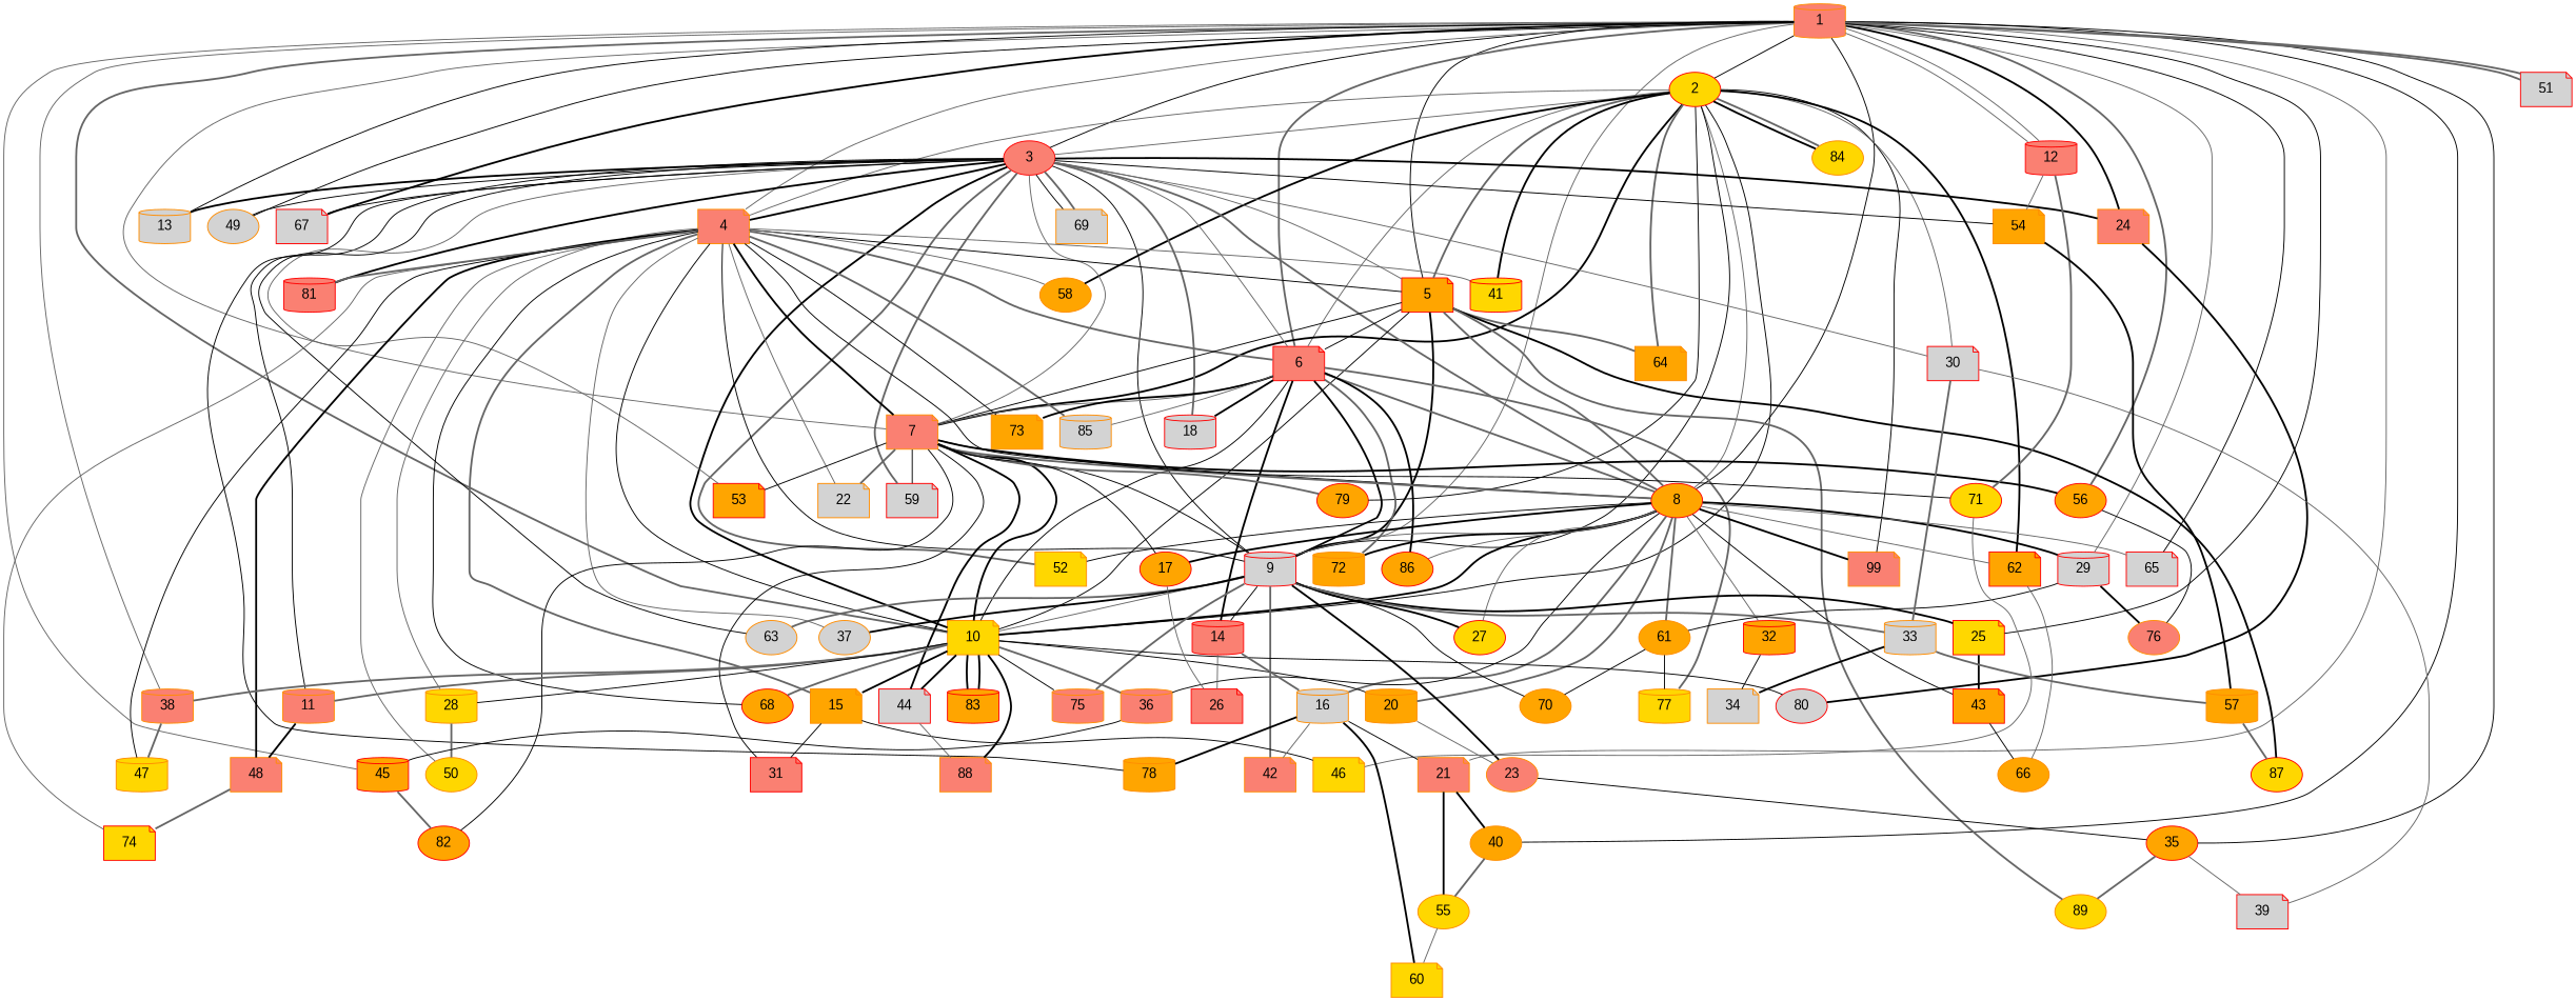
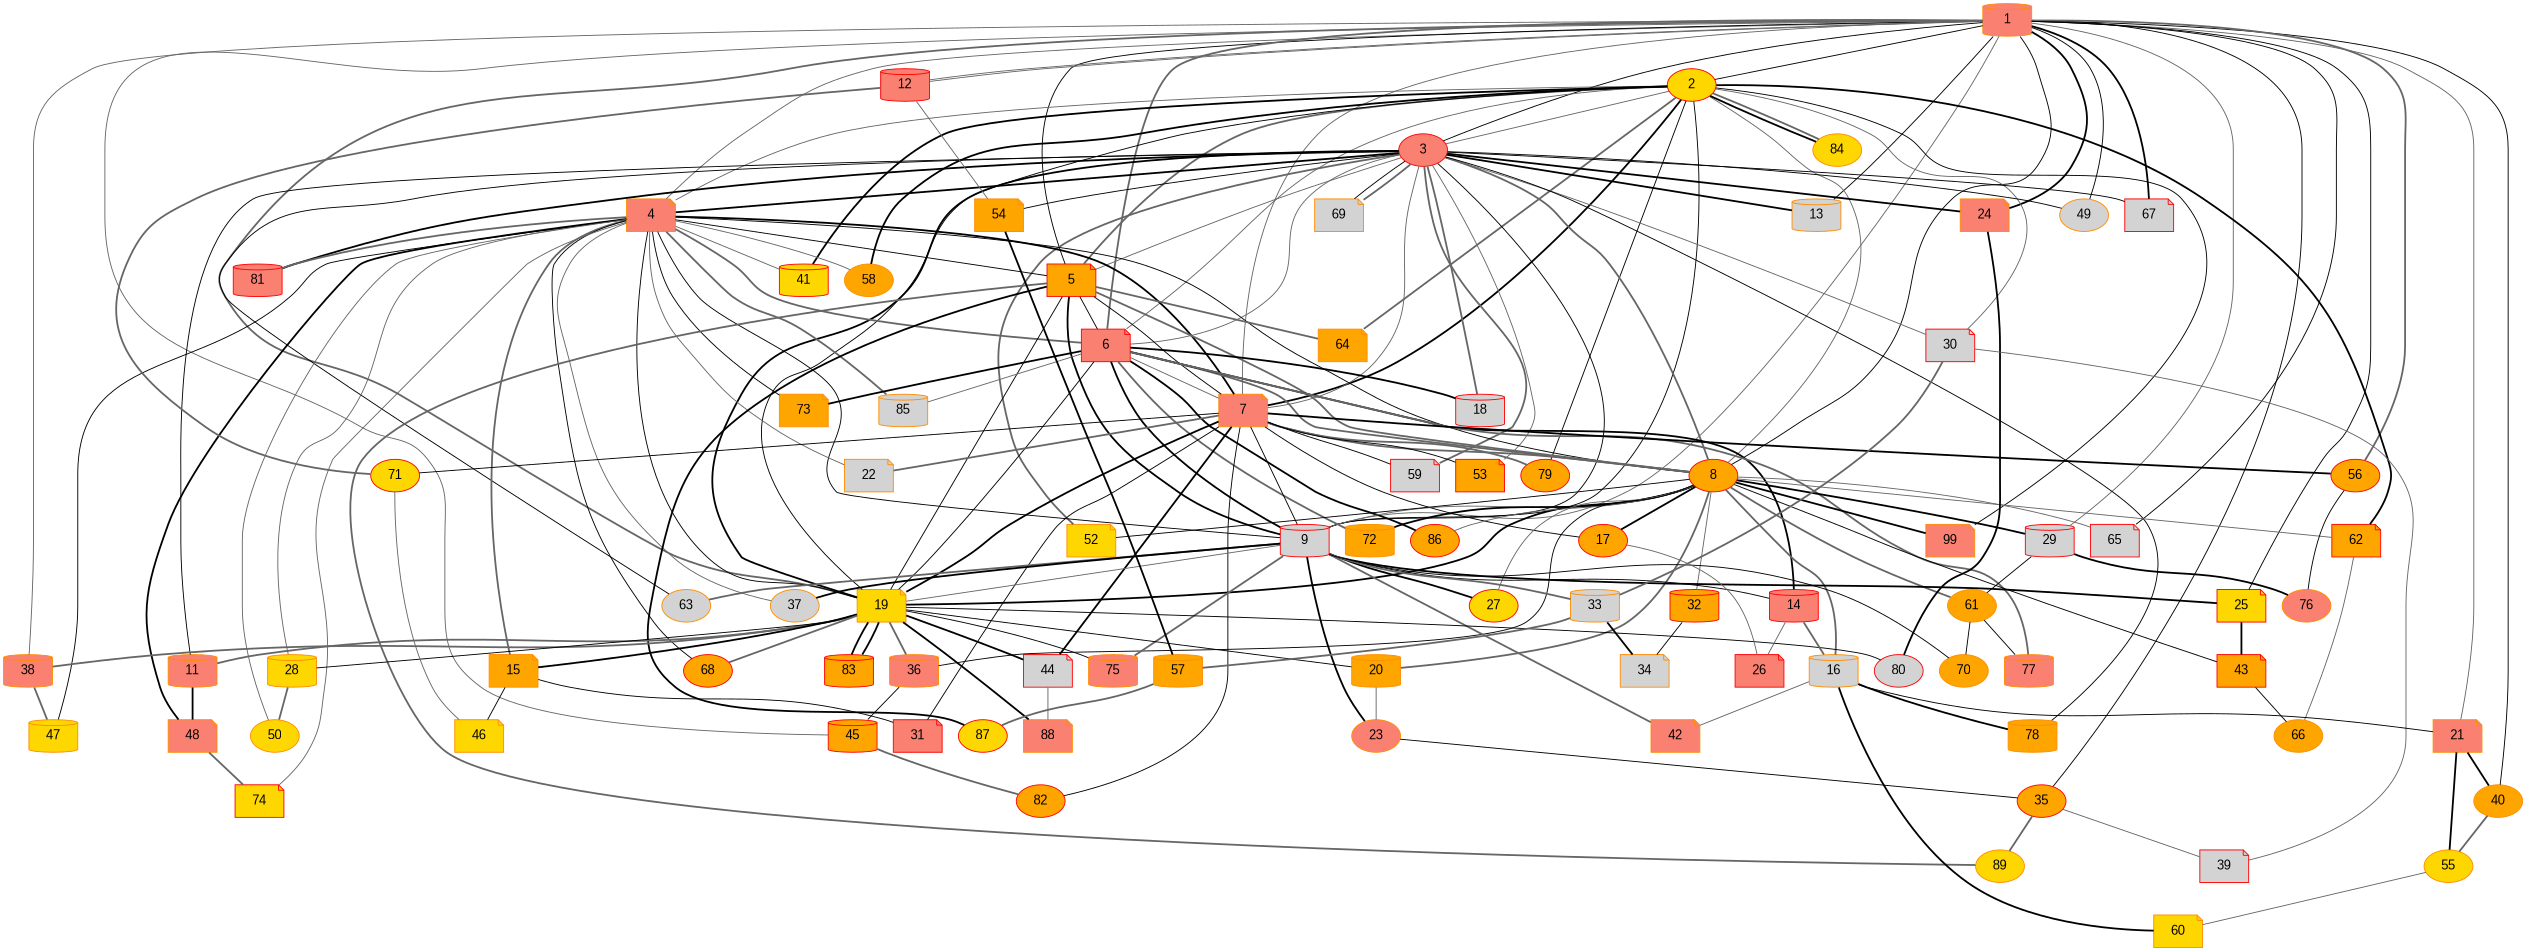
  graph {
    fontname="Liberation Sans"
    node [color=darkorange fillcolor=orange fontname="Liberation Sans" shape=note style=filled]
    edge [color=black fontname="Liberation Sans" style=solid]
    1 [fillcolor=salmon shape=cylinder]
    2 [color=red fillcolor=gold shape=ellipse]
    3 [color=red fillcolor=salmon shape=ellipse]
    4 [fillcolor=salmon]
    5 [color=red]
    6 [color=red fillcolor=salmon]
    7 [fillcolor=salmon]
    8 [color=red shape=ellipse]
    9 [color=red fillcolor=lightgrey shape=cylinder]
-   10 [fillcolor=gold]
+   10 [fillcolor=gold label=19]
    12 [color=red fillcolor=salmon shape=cylinder]
    13 [fillcolor=lightgrey shape=cylinder]
    21 [fillcolor=salmon]
    24 [fillcolor=salmon]
    25 [color=red fillcolor=gold]
    29 [color=red fillcolor=lightgrey shape=cylinder]
    35 [color=red shape=ellipse]
    38 [fillcolor=salmon shape=cylinder]
    40 [shape=ellipse]
    45 [color=red shape=cylinder]
    49 [fillcolor=lightgrey shape=ellipse]
-   51 [color=red fillcolor=lightgrey]
    56 [color=red shape=ellipse]
    65 [color=red fillcolor=lightgrey]
    67 [color=red fillcolor=lightgrey]
    n26 [fillcolor=salmon label=99]
    30 [color=red fillcolor=lightgrey]
    41 [color=red fillcolor=gold shape=cylinder]
    58 [shape=ellipse]
    62 [color=red]
    64
    79 [color=red shape=ellipse]
    84 [fillcolor=gold shape=ellipse]
    11 [fillcolor=salmon shape=cylinder]
    18 [color=red fillcolor=lightgrey shape=cylinder]
    52 [fillcolor=gold]
    53 [color=red]
    54
    59 [color=red fillcolor=lightgrey]
    63 [fillcolor=lightgrey shape=ellipse]
    69 [fillcolor=lightgrey]
    78 [shape=cylinder]
    81 [color=red fillcolor=salmon shape=cylinder]
    15
    22 [fillcolor=lightgrey]
    28 [fillcolor=gold shape=cylinder]
    37 [fillcolor=lightgrey shape=ellipse]
    47 [fillcolor=gold shape=cylinder]
    48 [fillcolor=salmon]
    50 [fillcolor=gold shape=ellipse]
    68 [color=red shape=ellipse]
    73
    74 [color=red fillcolor=gold]
    85 [fillcolor=lightgrey shape=cylinder]
    87 [color=red fillcolor=gold shape=ellipse]
    89 [fillcolor=gold shape=ellipse]
    14 [color=red fillcolor=salmon shape=cylinder]
    72 [shape=cylinder]
-   77 [fillcolor=gold shape=cylinder]
+   77 [fillcolor=salmon shape=cylinder]
    86 [color=red shape=ellipse]
    17 [color=red shape=ellipse]
    31 [color=red fillcolor=salmon]
    44 [color=red fillcolor=lightgrey]
    71 [color=red fillcolor=gold shape=ellipse]
    82 [color=red shape=ellipse]
    32 [color=red shape=cylinder]
    16 [fillcolor=lightgrey shape=cylinder]
    20 [shape=cylinder]
    27 [color=red fillcolor=gold shape=ellipse]
    36 [fillcolor=salmon shape=cylinder]
    43 [color=red]
    61 [shape=ellipse]
    23 [fillcolor=salmon shape=ellipse]
    33 [fillcolor=lightgrey shape=cylinder]
    42 [fillcolor=salmon]
    70 [shape=ellipse]
    75 [fillcolor=salmon shape=cylinder]
    80 [color=red fillcolor=lightgrey shape=ellipse]
    83 [color=red shape=cylinder]
    88 [fillcolor=salmon]
    55 [fillcolor=gold shape=ellipse]
    76 [fillcolor=salmon shape=ellipse]
    34 [fillcolor=lightgrey]
    39 [color=red fillcolor=lightgrey]
    66 [shape=ellipse]
    57 [shape=cylinder]
    46 [fillcolor=gold]
    26 [color=red fillcolor=salmon]
    60 [fillcolor=gold]
    1 -- 2
    1 -- 3
    1 -- 4 [color=gray40]
    1 -- 5
    1 -- 6 [color=gray40 style=bold]
    1 -- 7 [color=gray40]
    1 -- 8
    1 -- 9 [color=gray40]
    1 -- 10 [color=gray40 style=bold]
    1 -- 12 [color=gray40]
    1 -- 12 [color=gray40]
    1 -- 13
    1 -- 21 [color=gray40]
    1 -- 24 [style=bold]
    1 -- 25
    1 -- 29 [color=gray40]
    1 -- 35
    1 -- 38 [color=gray40]
    1 -- 40
    1 -- 45 [color=gray40]
    1 -- 49
-   1 -- 51 [color=gray40 style=bold]
-   1 -- 51 [color=gray40 style=bold]
    1 -- 56 [color=gray40 style=bold]
    1 -- 65
    1 -- 67 [style=bold]
    2 -- 3 [color=gray40]
    2 -- 4 [color=gray40]
    2 -- 5 [color=gray40 style=bold]
    2 -- 6 [color=gray40]
    2 -- 7 [style=bold]
    2 -- 8 [color=gray40]
    2 -- 9
    2 -- 10
    2 -- n26
    2 -- 30 [color=gray40]
    2 -- 41 [style=bold]
    2 -- 58 [style=bold]
    2 -- 62 [style=bold]
    2 -- 64 [color=gray40 style=bold]
    2 -- 79
    2 -- 84 [style=bold]
    2 -- 84 [color=gray40 style=bold]
    3 -- 4 [style=bold]
    3 -- 5 [color=gray40]
    3 -- 6 [color=gray40]
    3 -- 7 [color=gray40]
    3 -- 8 [color=gray40 style=bold]
    3 -- 9
    3 -- 10 [style=bold]
    3 -- 13 [style=bold]
    3 -- 24 [style=bold]
    3 -- 49
    3 -- 67
    3 -- 30 [color=gray40]
    3 -- 11
    3 -- 18 [color=gray40 style=bold]
    3 -- 52 [color=gray40 style=bold]
    3 -- 53 [color=gray40]
    3 -- 54
    3 -- 59 [color=gray40 style=bold]
    3 -- 63
    3 -- 69
    3 -- 69 [color=gray40 style=bold]
    3 -- 78
    3 -- 81 [style=bold]
    4 -- 5
    4 -- 6 [color=gray40 style=bold]
    4 -- 7 [style=bold]
    4 -- 8
    4 -- 9
    4 -- 10
    4 -- 41 [color=gray40]
    4 -- 58 [color=gray40]
    4 -- 81 [color=gray40 style=bold]
    4 -- 15 [color=gray40 style=bold]
    4 -- 22 [color=gray40]
    4 -- 28 [color=gray40]
    4 -- 37 [color=gray40]
    4 -- 47
    4 -- 48 [style=bold]
    4 -- 50 [color=gray40]
    4 -- 68
    4 -- 73
    4 -- 74 [color=gray40]
    4 -- 85 [color=gray40 style=bold]
    5 -- 6
    5 -- 7
    5 -- 8 [color=gray40 style=bold]
    5 -- 9 [style=bold]
    5 -- 10
    5 -- 64 [color=gray40 style=bold]
    5 -- 87 [style=bold]
    5 -- 89 [color=gray40 style=bold]
    6 -- 7 [color=gray40]
    6 -- 8 [color=gray40 style=bold]
    6 -- 9 [style=bold]
    6 -- 10
    6 -- 18 [style=bold]
    6 -- 73 [style=bold]
    6 -- 85 [color=gray40]
    6 -- 14 [style=bold]
    6 -- 72 [color=gray40 style=bold]
    6 -- 77 [color=gray40 style=bold]
    6 -- 86 [style=bold]
    7 -- 8 [color=gray40 style=bold]
    7 -- 9
    7 -- 10 [style=bold]
    7 -- 56 [style=bold]
    7 -- 79 [color=gray40 style=bold]
    7 -- 53
    7 -- 59
    7 -- 22 [color=gray40 style=bold]
    7 -- 17
    7 -- 31
    7 -- 44 [style=bold]
    7 -- 71
    7 -- 82
    8 -- 9 [color=gray40]
    8 -- 10 [style=bold]
    8 -- 29 [style=bold]
    8 -- 65 [color=gray40]
    8 -- n26 [style=bold]
    8 -- 62 [color=gray40]
    8 -- 52
    8 -- 72 [style=bold]
    8 -- 86 [color=gray40]
    8 -- 17 [style=bold]
    8 -- 32 [color=gray40]
    8 -- 16 [color=gray40 style=bold]
    8 -- 20 [color=gray40 style=bold]
    8 -- 27 [color=gray40]
    8 -- 36
    8 -- 43
    8 -- 61 [color=gray40 style=bold]
    9 -- 10 [color=gray40]
    9 -- 25 [style=bold]
    9 -- 63 [color=gray40 style=bold]
    9 -- 37 [style=bold]
    9 -- 14
    9 -- 27 [style=bold]
    9 -- 23 [style=bold]
    9 -- 33 [color=gray40 style=bold]
    9 -- 42 [color=gray40 style=bold]
    9 -- 70
    9 -- 75 [color=gray40 style=bold]
    10 -- 38 [color=gray40 style=bold]
    10 -- 11 [color=gray40 style=bold]
    10 -- 15 [style=bold]
    10 -- 28
    10 -- 68 [color=gray40 style=bold]
    10 -- 44 [style=bold]
    10 -- 20
    10 -- 36 [color=gray40 style=bold]
    10 -- 75
    10 -- 80
    10 -- 83 [style=bold]
    10 -- 83 [style=bold]
    10 -- 88 [style=bold]
    12 -- 54 [color=gray40]
    12 -- 71 [color=gray40 style=bold]
    21 -- 40 [style=bold]
    21 -- 55 [style=bold]
    24 -- 80 [style=bold]
    25 -- 43 [style=bold]
    29 -- 61
    29 -- 76 [style=bold]
    35 -- 89 [color=gray40 style=bold]
    35 -- 39 [color=gray40]
    38 -- 47 [color=gray40 style=bold]
    40 -- 55 [color=gray40 style=bold]
    45 -- 82 [color=gray40 style=bold]
    56 -- 76
    30 -- 33 [color=gray40 style=bold]
    30 -- 39 [color=gray40]
    62 -- 66 [color=gray40]
    11 -- 48 [style=bold]
    54 -- 57 [style=bold]
    15 -- 31
    15 -- 46
    28 -- 50 [color=gray40 style=bold]
    48 -- 74 [color=gray40 style=bold]
    14 -- 16 [color=gray40 style=bold]
    14 -- 26 [color=gray40]
    17 -- 26 [color=gray40]
    44 -- 88 [color=gray40]
    71 -- 46 [color=gray40]
    32 -- 34
    16 -- 21
    16 -- 78 [style=bold]
    16 -- 42 [color=gray40]
    16 -- 60 [style=bold]
    20 -- 23 [color=gray40]
    36 -- 45
    43 -- 66
    61 -- 77
    61 -- 70
    23 -- 35
    33 -- 34 [style=bold]
    33 -- 57 [color=gray40 style=bold]
    55 -- 60 [color=gray40]
    57 -- 87 [color=gray40 style=bold]
  }
